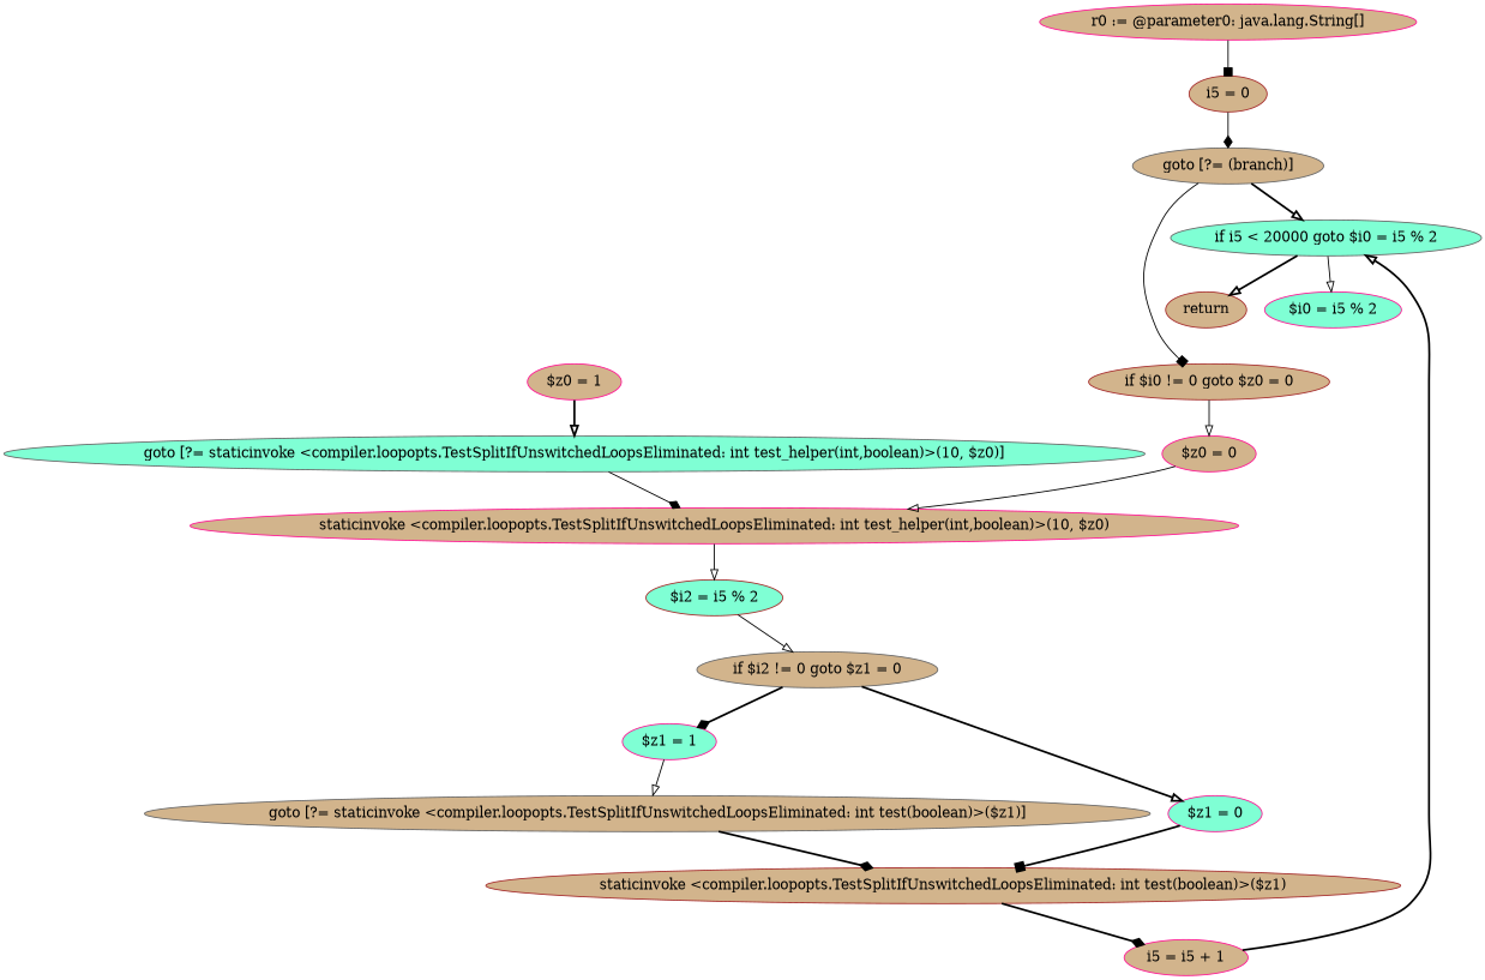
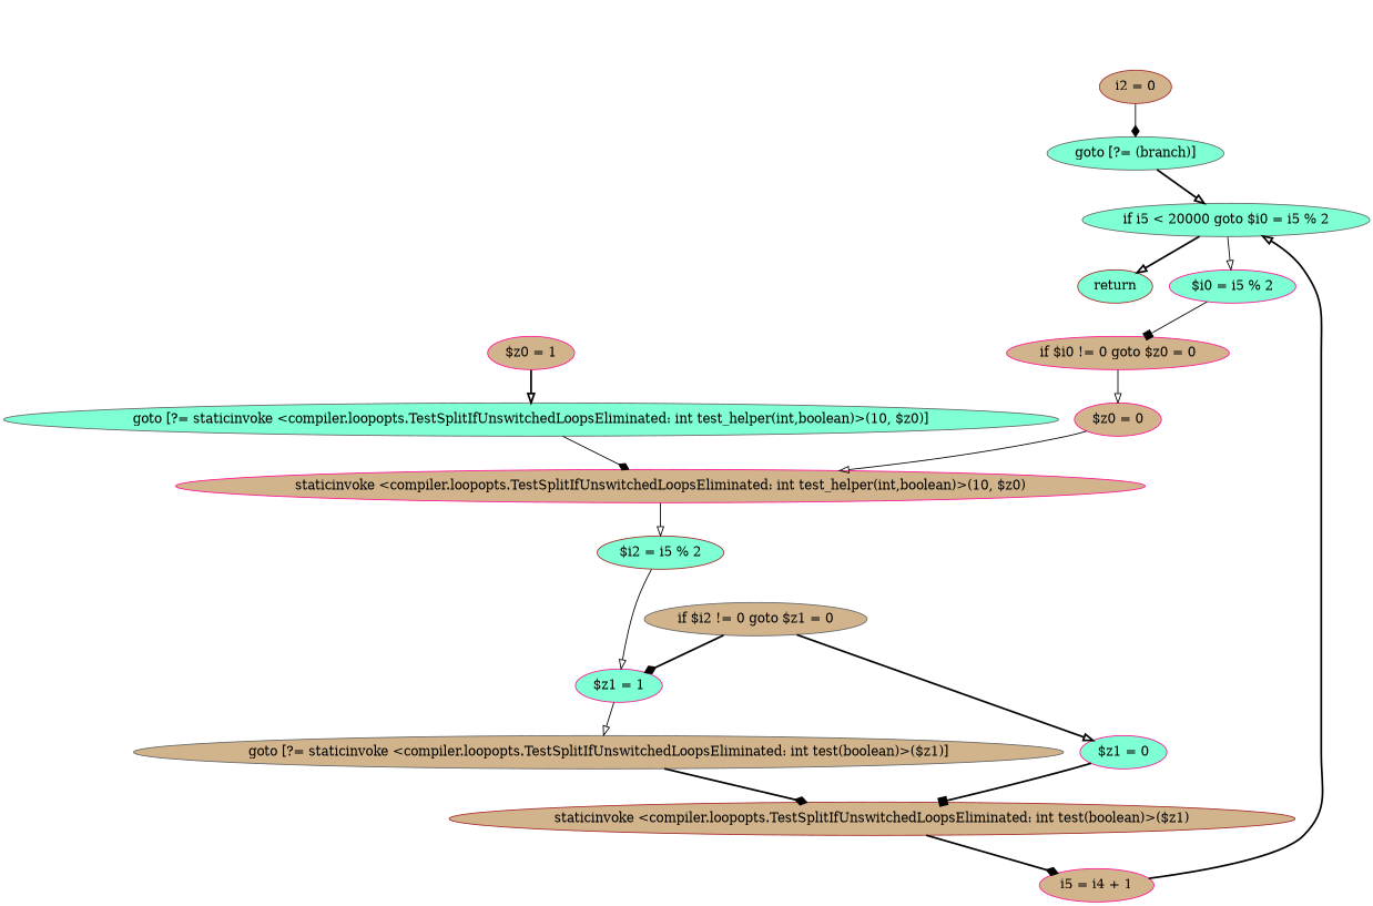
  digraph {
    node [color=deeppink fillcolor=tan style=filled]
    edge [arrowhead=onormal style=solid]
-   "i5 = 0" [color=brown]
-   "r0 := @parameter0: java.lang.String[]"
-   "goto [?= (branch)]" [color=gray40]
+   "i5 = 0" [color=brown label="i2 = 0"]
+   "goto [?= (branch)]" [color=gray40 fillcolor=aquamarine]
    "if i5 < 20000 goto $i0 = i5 % 2" [color=gray40 fillcolor=aquamarine]
    "$i0 = i5 % 2" [fillcolor=aquamarine]
-   return [color=brown]
-   "if $i0 != 0 goto $z0 = 0" [color=brown]
+   return [color=brown fillcolor=aquamarine]
+   "if $i0 != 0 goto $z0 = 0"
    "$z0 = 0"
    "goto [?= staticinvoke <compiler.loopopts.TestSplitIfUnswitchedLoopsEliminated: int test_helper(int,boolean)>(10, $z0)]" [color=gray40 fillcolor=aquamarine]
    "$z0 = 1"
    "staticinvoke <compiler.loopopts.TestSplitIfUnswitchedLoopsEliminated: int test_helper(int,boolean)>(10, $z0)"
    "$i2 = i5 % 2" [color=brown fillcolor=aquamarine]
    "if $i2 != 0 goto $z1 = 0" [color=gray40]
    "$z1 = 1" [fillcolor=aquamarine]
    "$z1 = 0" [fillcolor=aquamarine]
    "goto [?= staticinvoke <compiler.loopopts.TestSplitIfUnswitchedLoopsEliminated: int test(boolean)>($z1)]" [color=gray40]
    "staticinvoke <compiler.loopopts.TestSplitIfUnswitchedLoopsEliminated: int test(boolean)>($z1)" [color=brown]
-   "i5 = i5 + 1"
+   "i5 = i5 + 1" [label="i5 = i4 + 1"]
    "i5 = 0" -> "goto [?= (branch)]" [arrowhead=diamond]
-   "r0 := @parameter0: java.lang.String[]" -> "i5 = 0" [arrowhead=box]
    "goto [?= (branch)]" -> "if i5 < 20000 goto $i0 = i5 % 2" [style=bold]
    "if i5 < 20000 goto $i0 = i5 % 2" -> "$i0 = i5 % 2"
    "if i5 < 20000 goto $i0 = i5 % 2" -> return [style=bold]
-   "goto [?= (branch)]" -> "if $i0 != 0 goto $z0 = 0" [arrowhead=box]
+   "$i0 = i5 % 2" -> "if $i0 != 0 goto $z0 = 0" [arrowhead=box]
    "if $i0 != 0 goto $z0 = 0" -> "$z0 = 0"
    "$z0 = 0" -> "staticinvoke <compiler.loopopts.TestSplitIfUnswitchedLoopsEliminated: int test_helper(int,boolean)>(10, $z0)"
    "goto [?= staticinvoke <compiler.loopopts.TestSplitIfUnswitchedLoopsEliminated: int test_helper(int,boolean)>(10, $z0)]" -> "staticinvoke <compiler.loopopts.TestSplitIfUnswitchedLoopsEliminated: int test_helper(int,boolean)>(10, $z0)" [arrowhead=diamond]
    "$z0 = 1" -> "goto [?= staticinvoke <compiler.loopopts.TestSplitIfUnswitchedLoopsEliminated: int test_helper(int,boolean)>(10, $z0)]" [style=bold]
    "staticinvoke <compiler.loopopts.TestSplitIfUnswitchedLoopsEliminated: int test_helper(int,boolean)>(10, $z0)" -> "$i2 = i5 % 2"
-   "$i2 = i5 % 2" -> "if $i2 != 0 goto $z1 = 0"
+   "$i2 = i5 % 2" -> "$z1 = 1"
    "if $i2 != 0 goto $z1 = 0" -> "$z1 = 1" [arrowhead=diamond style=bold]
    "if $i2 != 0 goto $z1 = 0" -> "$z1 = 0" [style=bold]
    "$z1 = 1" -> "goto [?= staticinvoke <compiler.loopopts.TestSplitIfUnswitchedLoopsEliminated: int test(boolean)>($z1)]"
    "$z1 = 0" -> "staticinvoke <compiler.loopopts.TestSplitIfUnswitchedLoopsEliminated: int test(boolean)>($z1)" [arrowhead=box style=bold]
    "goto [?= staticinvoke <compiler.loopopts.TestSplitIfUnswitchedLoopsEliminated: int test(boolean)>($z1)]" -> "staticinvoke <compiler.loopopts.TestSplitIfUnswitchedLoopsEliminated: int test(boolean)>($z1)" [arrowhead=diamond style=bold]
    "staticinvoke <compiler.loopopts.TestSplitIfUnswitchedLoopsEliminated: int test(boolean)>($z1)" -> "i5 = i5 + 1" [arrowhead=diamond style=bold]
    "i5 = i5 + 1" -> "if i5 < 20000 goto $i0 = i5 % 2" [style=bold]
  }
